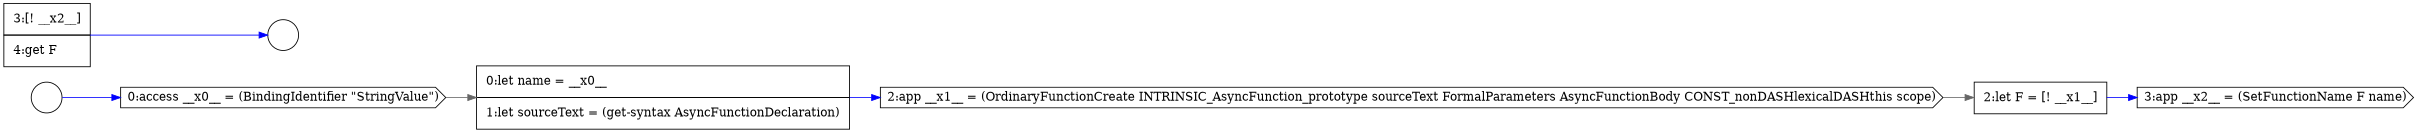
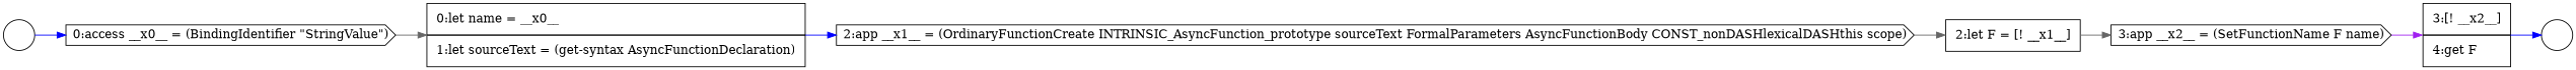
  digraph {
    rankdir=LR
    node [color=black fillcolor=white shape=cds style=filled]
    edge [color=blue]
    n1 [label=<<font color="black">2:app __x1__ = (OrdinaryFunctionCreate INTRINSIC_AsyncFunction_prototype sourceText FormalParameters AsyncFunctionBody CONST_nonDASHlexicalDASHthis scope)</font>>]
    n2 [label=<<font color="black">     <table border="0" cellborder="1" cellspacing="0" cellpadding="10">       <tr><td align="left">2:let F = [! __x1__]</td></tr>     </table>   </font>> margin=0 shape=none]
    n3 [label=<<font color="black">3:app __x2__ = (SetFunctionName F name)</font>>]
    n4 [label=<<font color="black">     <table border="0" cellborder="1" cellspacing="0" cellpadding="10">       <tr><td align="left">0:let name = __x0__</td></tr>       <tr><td align="left">1:let sourceText = (get-syntax AsyncFunctionDeclaration)</td></tr>     </table>   </font>> margin=0 shape=none]
    n5 [label=" " shape=circle]
    n6 [label=<<font color="black">0:access __x0__ = (BindingIdentifier &quot;StringValue&quot;)</font>>]
    n7 [label=<<font color="black">     <table border="0" cellborder="1" cellspacing="0" cellpadding="10">       <tr><td align="left">3:[! __x2__]</td></tr>       <tr><td align="left">4:get F</td></tr>     </table>   </font>> margin=0 shape=none]
    n8 [label=" " shape=circle]
    n1 -> n2 [color=gray40]
-   n2 -> n3
+   n2 -> n3 [color=gray40]
+   n3 -> n7 [color=purple]
    n4 -> n1
    n5 -> n6
    n6 -> n4 [color=gray40]
    n7 -> n8
  }
